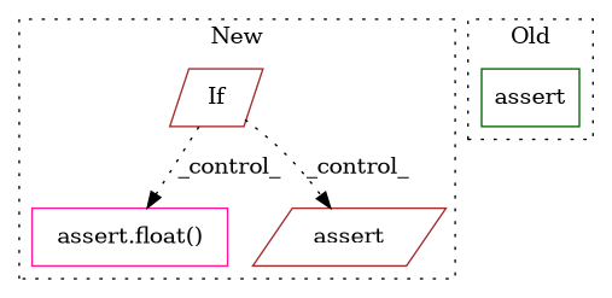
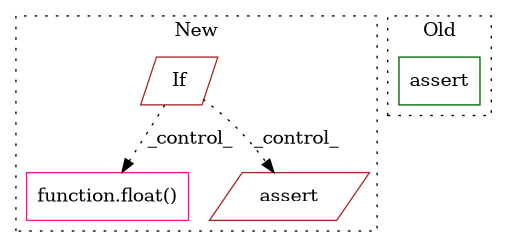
  digraph {
    node [a=65 l=7 shape=box color=brown]
    edge [style=dotted]
-   n1 [a=75 l="6,1" label="assert.float()" s="9196,9207" color=deeppink]
+   n1 [a=75 l="6,1" label="function.float()" s="9196,9207" color=deeppink]
    n2 [a=96 l=3 label=If s=9102 shape=parallelogram]
    n3 [label=assert s=9145 shape=parallelogram]
    n4 [label=assert s=9173 color=darkgreen]
    subgraph cluster_1 {
      label=New
      style=dotted
      n1
      n2
      n3
    }
    subgraph cluster_2 {
      label=Old
      style=dotted
      n4
    }
    n2 -> n1 [label=_control_]
    n2 -> n3 [label=_control_]
  }
